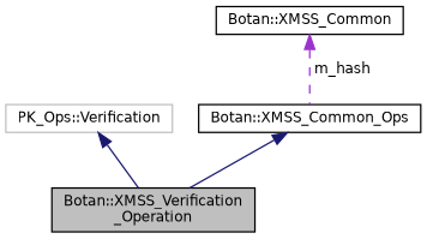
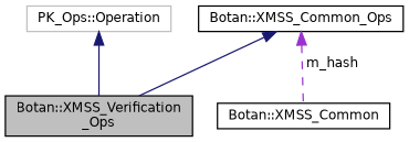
  digraph {
    node [color=black fillcolor=white fontname=Helvetica fontsize=10 shape=record style=filled]
    edge [color=midnightblue dir=back fontname=Helvetica fontsize=10 labelfontname=Helvetica labelfontsize=10 style=solid]
-   n1 [fillcolor=grey75 fontcolor=black height=0.2 label="Botan::XMSS_Verification\l_Operation" width=0.4]
-   n2 [color=grey75 height=0.2 label="PK_Ops::Verification" width=0.4]
+   n1 [fillcolor=grey75 fontcolor=black height=0.2 label="Botan::XMSS_Verification\l_Ops" width=0.4]
+   n2 [color=grey75 height=0.2 label="PK_Ops::Operation" width=0.4]
    n3 [height=0.2 label="Botan::XMSS_Common_Ops" width=0.4]
    n4 [height=0.2 label="Botan::XMSS_Common" width=0.4]
    n2 -> n1
    n3 -> n1
-   n4 -> n3 [color=darkorchid3 label=" m_hash" style=dashed]
+   n3 -> n4 [color=darkorchid3 label=" m_hash" style=dashed]
  }
